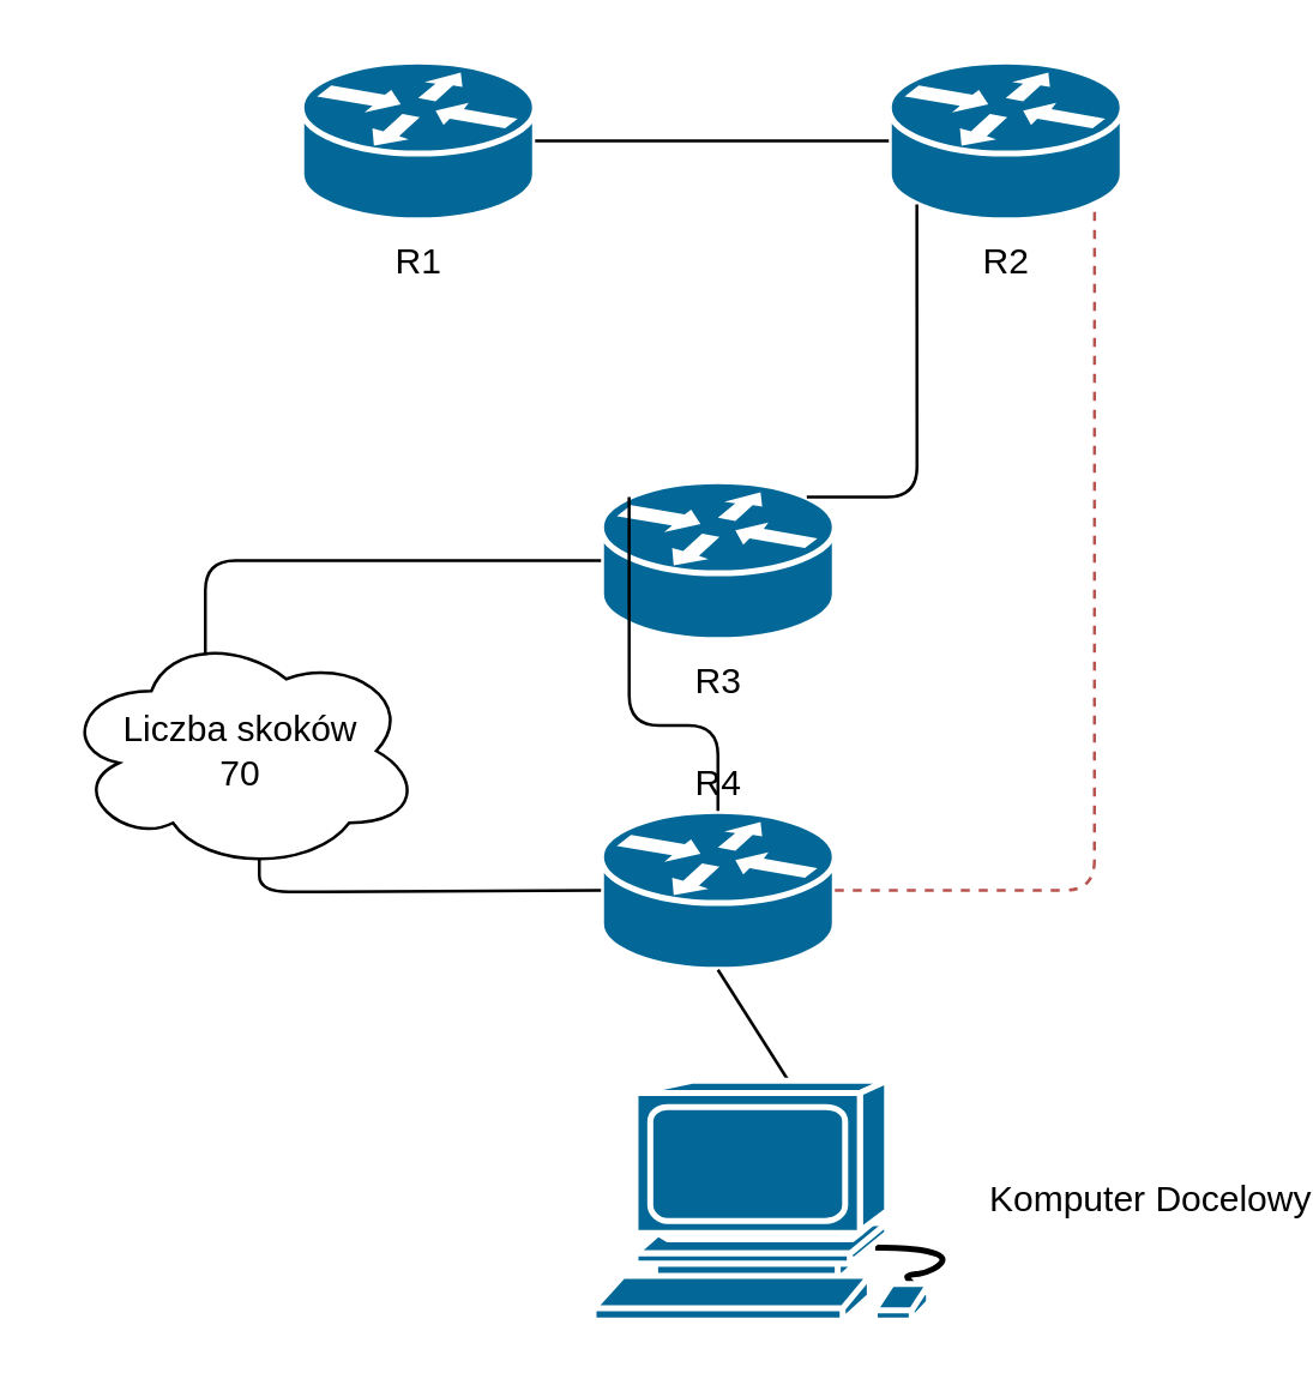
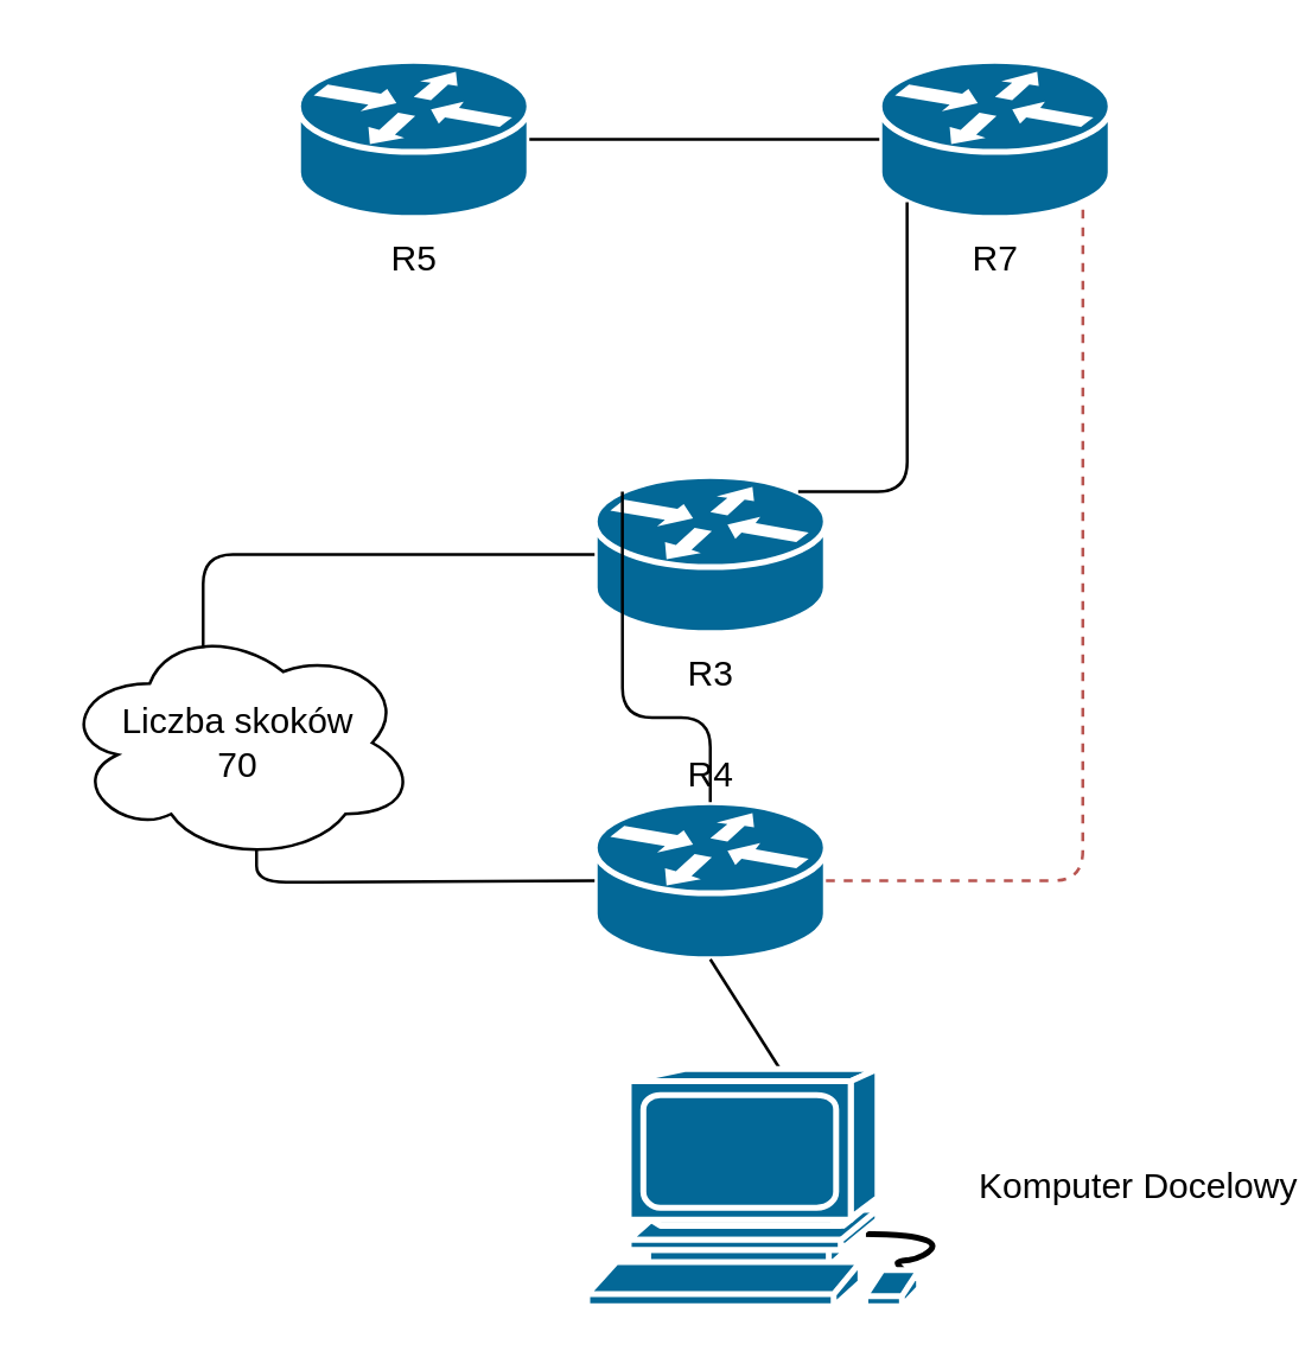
  <mxCell id="0" />
  <mxCell id="1" parent="0" />
  <mxCell id="2" value="R4" style="shape=mxgraph.cisco.routers.router;html=1;pointerEvents=1;dashed=0;fillColor=#036897;strokeColor=#ffffff;strokeWidth=2;verticalLabelPosition=top;verticalAlign=bottom;align=center;outlineConnect=0;labelPosition=center;" vertex="1" parent="1"><mxGeometry x="200" y="270" width="78" height="53" as="geometry" /></mxCell>
  <mxCell id="3" value="R3" style="shape=mxgraph.cisco.routers.router;html=1;pointerEvents=1;dashed=0;fillColor=#036897;strokeColor=#ffffff;strokeWidth=2;verticalLabelPosition=bottom;verticalAlign=top;align=center;outlineConnect=0;" vertex="1" parent="1"><mxGeometry x="200" y="160" width="78" height="53" as="geometry" /></mxCell>
- <mxCell id="4" value="R2" style="shape=mxgraph.cisco.routers.router;html=1;pointerEvents=1;dashed=0;fillColor=#036897;strokeColor=#ffffff;strokeWidth=2;verticalLabelPosition=bottom;verticalAlign=top;align=center;outlineConnect=0;" vertex="1" parent="1"><mxGeometry x="296" y="20" width="78" height="53" as="geometry" /></mxCell>
- <mxCell id="5" value="R1" style="shape=mxgraph.cisco.routers.router;html=1;pointerEvents=1;dashed=0;fillColor=#036897;strokeColor=#ffffff;strokeWidth=2;verticalLabelPosition=bottom;verticalAlign=top;align=center;outlineConnect=0;" vertex="1" parent="1"><mxGeometry x="100" y="20" width="78" height="53" as="geometry" /></mxCell>
+ <mxCell id="4" value="R7" style="shape=mxgraph.cisco.routers.router;html=1;pointerEvents=1;dashed=0;fillColor=#036897;strokeColor=#ffffff;strokeWidth=2;verticalLabelPosition=bottom;verticalAlign=top;align=center;outlineConnect=0;" vertex="1" parent="1"><mxGeometry x="296" y="20" width="78" height="53" as="geometry" /></mxCell>
+ <mxCell id="5" value="R5" style="shape=mxgraph.cisco.routers.router;html=1;pointerEvents=1;dashed=0;fillColor=#036897;strokeColor=#ffffff;strokeWidth=2;verticalLabelPosition=bottom;verticalAlign=top;align=center;outlineConnect=0;" vertex="1" parent="1"><mxGeometry x="100" y="20" width="78" height="53" as="geometry" /></mxCell>
  <mxCell id="6" value="Liczba skoków&lt;br&gt;70" style="ellipse;shape=cloud;whiteSpace=wrap;html=1;" vertex="1" parent="1"><mxGeometry x="20" y="210" width="120" height="80" as="geometry" /></mxCell>
  <mxCell id="7" value="" style="endArrow=none;html=1;entryX=0;entryY=0.5;entryDx=0;entryDy=0;entryPerimeter=0;edgeStyle=orthogonalEdgeStyle;exitX=0.4;exitY=0.1;exitDx=0;exitDy=0;exitPerimeter=0;" edge="1" parent="1" source="6" target="3"><mxGeometry width="50" height="50" relative="1" as="geometry"><mxPoint x="80" y="187" as="sourcePoint" /><mxPoint x="220" y="240" as="targetPoint" /><Array as="points"><mxPoint x="68" y="187" /><mxPoint x="200" y="187" /></Array></mxGeometry></mxCell>
  <mxCell id="8" value="" style="endArrow=none;html=1;entryX=0;entryY=0.5;entryDx=0;entryDy=0;entryPerimeter=0;exitX=0.55;exitY=0.95;exitDx=0;exitDy=0;exitPerimeter=0;edgeStyle=orthogonalEdgeStyle;" edge="1" parent="1" source="6" target="2"><mxGeometry width="50" height="50" relative="1" as="geometry"><mxPoint x="100" y="360" as="sourcePoint" /><mxPoint x="150" y="310" as="targetPoint" /><Array as="points"><mxPoint x="86" y="297" /><mxPoint x="116" y="297" /></Array></mxGeometry></mxCell>
  <mxCell id="9" value="" style="endArrow=none;html=1;exitX=0.12;exitY=0.1;exitDx=0;exitDy=0;exitPerimeter=0;edgeStyle=orthogonalEdgeStyle;" edge="1" parent="1" source="3" target="2"><mxGeometry width="50" height="50" relative="1" as="geometry"><mxPoint x="200" y="160" as="sourcePoint" /><mxPoint x="250" y="110" as="targetPoint" /></mxGeometry></mxCell>
  <mxCell id="10" value="" style="endArrow=none;html=1;entryX=0.12;entryY=0.9;entryDx=0;entryDy=0;entryPerimeter=0;exitX=0.88;exitY=0.1;exitDx=0;exitDy=0;exitPerimeter=0;edgeStyle=orthogonalEdgeStyle;" edge="1" parent="1" source="3" target="4"><mxGeometry width="50" height="50" relative="1" as="geometry"><mxPoint x="300" y="180" as="sourcePoint" /><mxPoint x="350" y="130" as="targetPoint" /></mxGeometry></mxCell>
  <mxCell id="11" value="" style="endArrow=none;html=1;entryX=0.88;entryY=0.9;entryDx=0;entryDy=0;entryPerimeter=0;edgeStyle=orthogonalEdgeStyle;dashed=1;fillColor=#f8cecc;strokeColor=#b85450;" edge="1" parent="1" source="2" target="4"><mxGeometry width="50" height="50" relative="1" as="geometry"><mxPoint x="380" y="140" as="sourcePoint" /><mxPoint x="430" y="90" as="targetPoint" /></mxGeometry></mxCell>
  <mxCell id="12" value="" style="endArrow=none;html=1;entryX=0;entryY=0.5;entryDx=0;entryDy=0;entryPerimeter=0;exitX=1;exitY=0.5;exitDx=0;exitDy=0;exitPerimeter=0;" edge="1" parent="1" source="5" target="4"><mxGeometry width="50" height="50" relative="1" as="geometry"><mxPoint x="210" y="130" as="sourcePoint" /><mxPoint x="260" y="80" as="targetPoint" /></mxGeometry></mxCell>
  <mxCell id="13" value="" style="endArrow=none;html=1;entryX=0.5;entryY=1;entryDx=0;entryDy=0;entryPerimeter=0;exitX=0.5;exitY=0;exitDx=0;exitDy=0;exitPerimeter=0;" edge="1" parent="1" source="14" target="2"><mxGeometry width="50" height="50" relative="1" as="geometry"><mxPoint x="250" y="360" as="sourcePoint" /><mxPoint x="239" y="350" as="targetPoint" /></mxGeometry></mxCell>
  <mxCell id="14" value="Komputer Docelowy" style="shape=mxgraph.cisco.computers_and_peripherals.workstation;html=1;pointerEvents=1;dashed=0;fillColor=#036897;strokeColor=#ffffff;strokeWidth=2;verticalLabelPosition=middle;verticalAlign=middle;align=left;outlineConnect=0;labelPosition=right;" vertex="1" parent="1"><mxGeometry x="197.5" y="360" width="130" height="80" as="geometry" /></mxCell>
